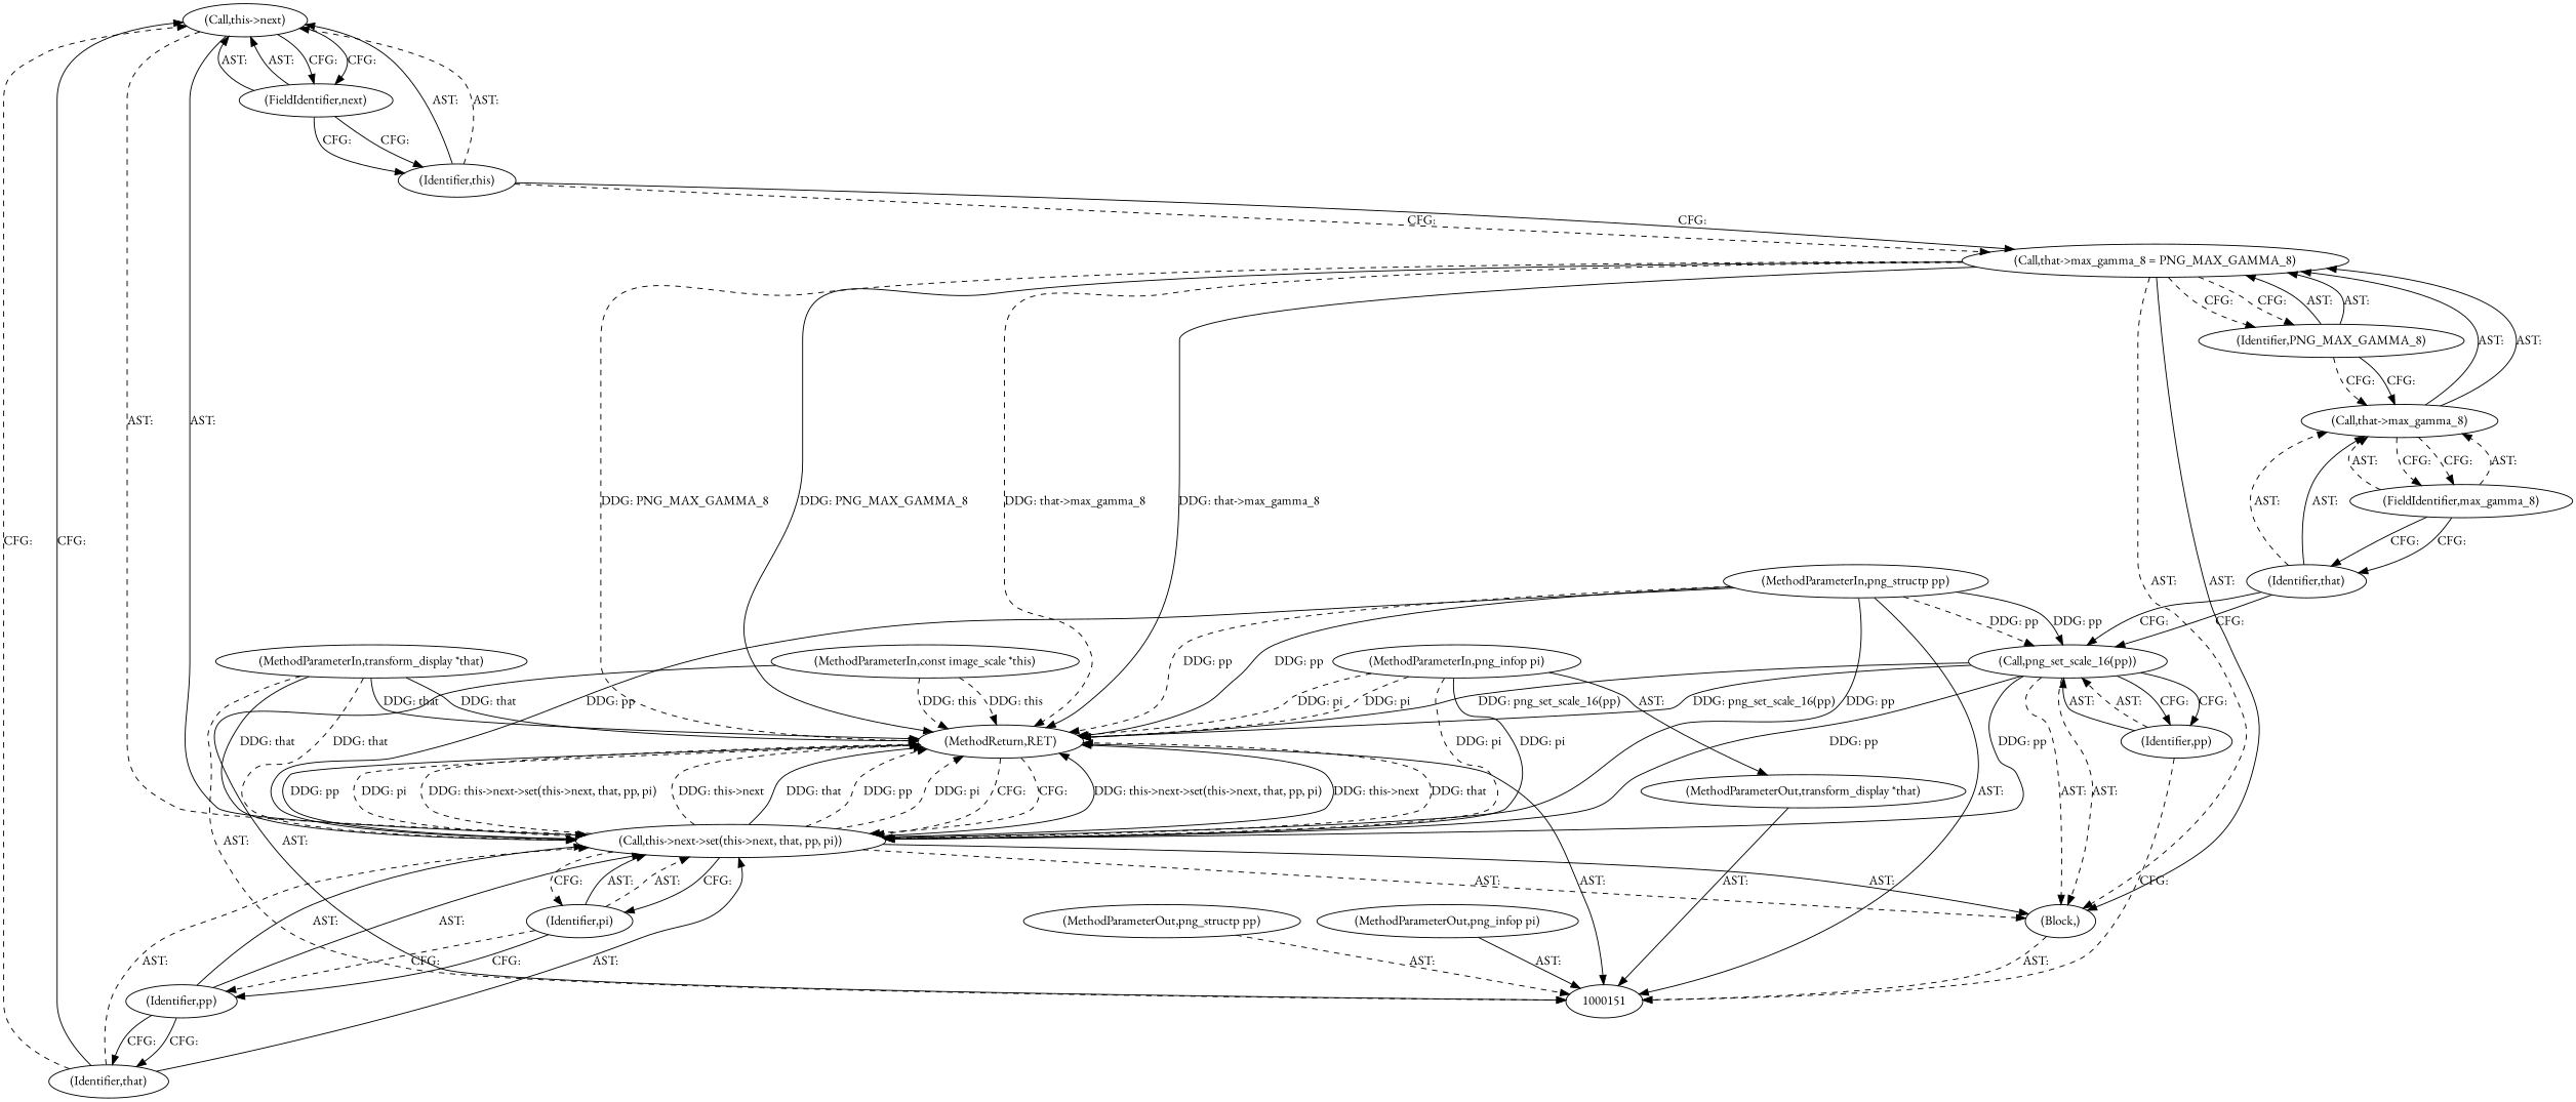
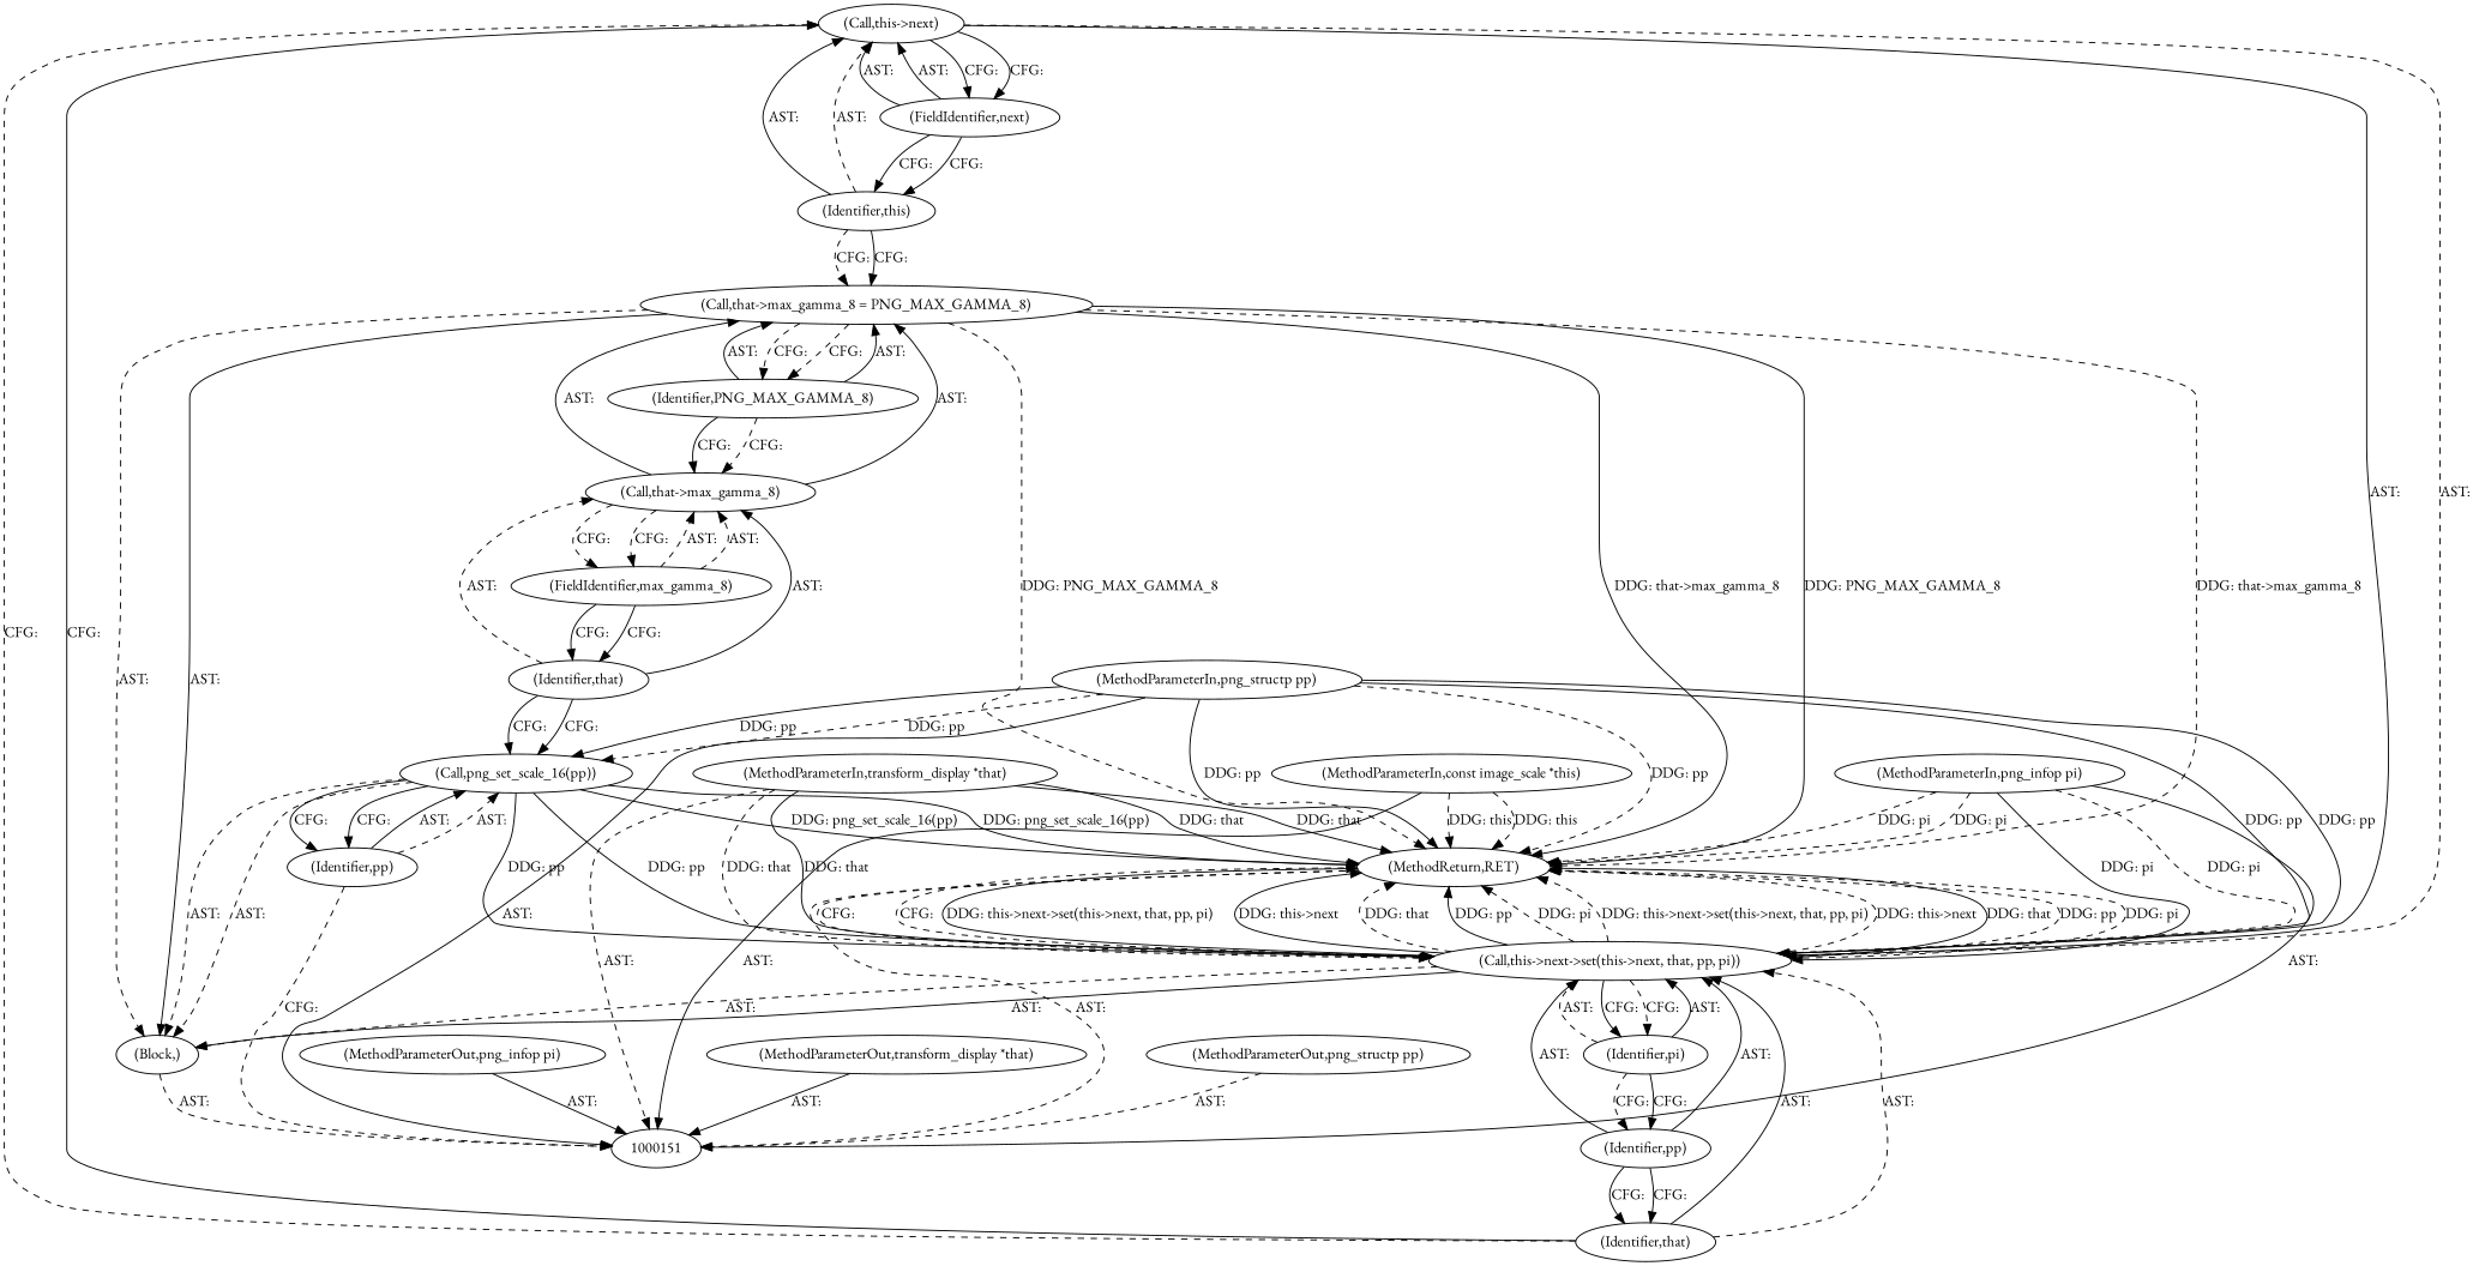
  digraph {
    fontname="EB Garamond"
    node [fontname="EB Garamond"]
    edge [fontname="EB Garamond" style=solid]
    n1 [label="(Call,this->next)"]
    n2 [label="(FieldIdentifier,next)"]
    n3 [label="(Call,this->next->set(this->next, that, pp, pi))"]
    n4 [label="(Identifier,this)"]
    n5 [label="(Identifier,pi)"]
    n6 [label="(MethodReturn,RET)"]
    n7 [label="(Block,)"]
    n8 [label="(Call,that->max_gamma_8 = PNG_MAX_GAMMA_8)"]
    n9 [label="(Identifier,PNG_MAX_GAMMA_8)"]
    n10 [label="(Identifier,that)"]
    n11 [label="(Identifier,pp)"]
    n12 [label=1000151]
    n13 [label="(MethodParameterIn,const image_scale *this)"]
    n14 [label="(MethodParameterIn,png_structp pp)"]
    n15 [label="(Call,png_set_scale_16(pp))"]
    n16 [label="(Identifier,pp)"]
    n17 [label="(MethodParameterOut,png_structp pp)"]
    n18 [label="(MethodParameterIn,png_infop pi)"]
    n19 [label="(MethodParameterOut,png_infop pi)"]
    n20 [label="(MethodParameterIn,transform_display *that)"]
    n21 [label="(MethodParameterOut,transform_display *that)"]
    n22 [label="(FieldIdentifier,max_gamma_8)"]
    n23 [label="(Call,that->max_gamma_8)"]
    n24 [label="(Identifier,that)"]
    n1 -> n2 [label="CFG: "]
    n1 -> n2 [label="CFG: "]
    n1 -> n3 [label="AST: " style=dashed]
    n1 -> n3 [label="AST: "]
    n2 -> n1 [label="AST: "]
    n2 -> n1 [label="AST: "]
    n2 -> n4 [label="CFG: "]
    n2 -> n4 [label="CFG: "]
    n3 -> n5 [label="CFG: "]
    n3 -> n5 [label="CFG: " style=dashed]
    n3 -> n6 [label="DDG: this->next->set(this->next, that, pp, pi)"]
    n3 -> n6 [label="DDG: this->next"]
    n3 -> n6 [label="DDG: that" style=dashed]
    n3 -> n6 [label="DDG: pp"]
    n3 -> n6 [label="DDG: pi" style=dashed]
    n3 -> n6 [label="DDG: this->next->set(this->next, that, pp, pi)" style=dashed]
    n3 -> n6 [label="DDG: this->next" style=dashed]
    n3 -> n6 [label="DDG: that"]
    n3 -> n6 [label="DDG: pp" style=dashed]
    n3 -> n6 [label="DDG: pi" style=dashed]
    n3 -> n7 [label="AST: " style=dashed]
    n3 -> n7 [label="AST: "]
    n4 -> n1 [label="AST: "]
    n4 -> n1 [label="AST: " style=dashed]
    n4 -> n8 [label="CFG: " style=dashed]
    n4 -> n8 [label="CFG: "]
    n5 -> n3 [label="AST: "]
    n5 -> n3 [label="AST: " style=dashed]
    n5 -> n11 [label="CFG: " style=dashed]
    n5 -> n11 [label="CFG: "]
    n6 -> n3 [label="CFG: " style=dashed]
    n6 -> n3 [label="CFG: " style=dashed]
-   n6 -> n12 [label="AST: "]
+   n6 -> n12 [label="AST: " style=dashed]
    n7 -> n12 [label="AST: " style=dashed]
    n8 -> n6 [label="DDG: PNG_MAX_GAMMA_8"]
    n8 -> n6 [label="DDG: that->max_gamma_8" style=dashed]
    n8 -> n6 [label="DDG: PNG_MAX_GAMMA_8" style=dashed]
    n8 -> n6 [label="DDG: that->max_gamma_8"]
    n8 -> n7 [label="AST: " style=dashed]
    n8 -> n7 [label="AST: "]
    n8 -> n9 [label="CFG: " style=dashed]
    n8 -> n9 [label="CFG: " style=dashed]
    n9 -> n8 [label="AST: "]
    n9 -> n8 [label="AST: "]
    n9 -> n23 [label="CFG: " style=dashed]
    n9 -> n23 [label="CFG: "]
    n10 -> n1 [label="CFG: " style=dashed]
    n10 -> n1 [label="CFG: "]
    n10 -> n3 [label="AST: " style=dashed]
    n10 -> n3 [label="AST: "]
    n11 -> n3 [label="AST: "]
    n11 -> n3 [label="AST: "]
    n11 -> n10 [label="CFG: "]
    n11 -> n10 [label="CFG: "]
    n13 -> n6 [label="DDG: this" style=dashed]
    n13 -> n6 [label="DDG: this" style=dashed]
    n13 -> n12 [label="AST: "]
    n14 -> n3 [label="DDG: pp"]
    n14 -> n3 [label="DDG: pp"]
    n14 -> n6 [label="DDG: pp"]
    n14 -> n6 [label="DDG: pp" style=dashed]
    n14 -> n12 [label="AST: "]
    n14 -> n15 [label="DDG: pp" style=dashed]
    n14 -> n15 [label="DDG: pp"]
    n15 -> n3 [label="DDG: pp"]
    n15 -> n3 [label="DDG: pp"]
    n15 -> n6 [label="DDG: png_set_scale_16(pp)"]
    n15 -> n6 [label="DDG: png_set_scale_16(pp)"]
    n15 -> n7 [label="AST: " style=dashed]
    n15 -> n7 [label="AST: " style=dashed]
    n15 -> n16 [label="CFG: "]
    n15 -> n16 [label="CFG: "]
    n16 -> n12 [label="CFG: " style=dashed]
    n16 -> n15 [label="AST: "]
    n16 -> n15 [label="AST: " style=dashed]
    n17 -> n12 [label="AST: " style=dashed]
    n18 -> n3 [label="DDG: pi" style=dashed]
    n18 -> n3 [label="DDG: pi"]
    n18 -> n6 [label="DDG: pi" style=dashed]
    n18 -> n6 [label="DDG: pi" style=dashed]
-   n18 -> n21 [label="AST: "]
+   n18 -> n12 [label="AST: "]
    n19 -> n12 [label="AST: "]
    n20 -> n3 [label="DDG: that" style=dashed]
    n20 -> n3 [label="DDG: that"]
    n20 -> n6 [label="DDG: that"]
    n20 -> n6 [label="DDG: that"]
    n20 -> n12 [label="AST: " style=dashed]
    n21 -> n12 [label="AST: "]
    n22 -> n23 [label="AST: " style=dashed]
    n22 -> n23 [label="AST: " style=dashed]
    n22 -> n24 [label="CFG: "]
    n22 -> n24 [label="CFG: "]
    n23 -> n8 [label="AST: "]
    n23 -> n8 [label="AST: "]
    n23 -> n22 [label="CFG: " style=dashed]
    n23 -> n22 [label="CFG: " style=dashed]
    n24 -> n15 [label="CFG: "]
    n24 -> n15 [label="CFG: "]
    n24 -> n23 [label="AST: " style=dashed]
    n24 -> n23 [label="AST: "]
  }
